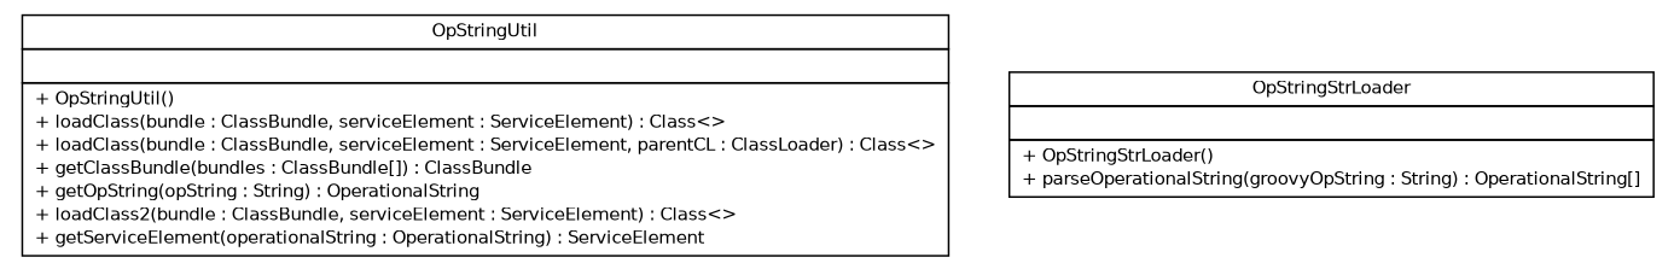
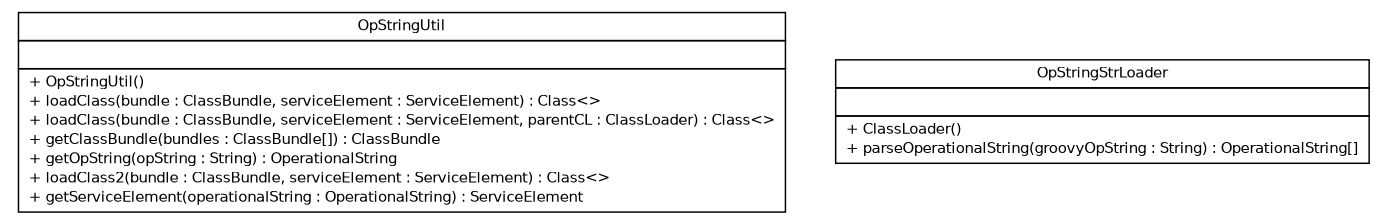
  digraph {
    nodesep=0.25
    ranksep=0.5
    node [fontcolor=black fontname=Helvetica fontsize=10.0 shape=plaintext]
    n1 [label=<<table title="sorcer.util.rio.OpStringUtil" border="0" cellborder="1" cellspacing="0" cellpadding="2" port="p" href="./OpStringUtil.html"> 		<tr><td><table border="0" cellspacing="0" cellpadding="1"> <tr><td align="center" balign="center"> OpStringUtil </td></tr> 		</table></td></tr> 		<tr><td><table border="0" cellspacing="0" cellpadding="1"> <tr><td align="left" balign="left">  </td></tr> 		</table></td></tr> 		<tr><td><table border="0" cellspacing="0" cellpadding="1"> <tr><td align="left" balign="left"> + OpStringUtil() </td></tr> <tr><td align="left" balign="left"> + loadClass(bundle : ClassBundle, serviceElement : ServiceElement) : Class&lt;&gt; </td></tr> <tr><td align="left" balign="left"> + loadClass(bundle : ClassBundle, serviceElement : ServiceElement, parentCL : ClassLoader) : Class&lt;&gt; </td></tr> <tr><td align="left" balign="left"> + getClassBundle(bundles : ClassBundle[]) : ClassBundle </td></tr> <tr><td align="left" balign="left"> + getOpString(opString : String) : OperationalString </td></tr> <tr><td align="left" balign="left"> + loadClass2(bundle : ClassBundle, serviceElement : ServiceElement) : Class&lt;&gt; </td></tr> <tr><td align="left" balign="left"> + getServiceElement(operationalString : OperationalString) : ServiceElement </td></tr> 		</table></td></tr> 		</table>>]
-   n2 [label=<<table title="sorcer.util.rio.OpStringStrLoader" border="0" cellborder="1" cellspacing="0" cellpadding="2" port="p" href="./OpStringStrLoader.html"> 		<tr><td><table border="0" cellspacing="0" cellpadding="1"> <tr><td align="center" balign="center"> OpStringStrLoader </td></tr> 		</table></td></tr> 		<tr><td><table border="0" cellspacing="0" cellpadding="1"> <tr><td align="left" balign="left">  </td></tr> 		</table></td></tr> 		<tr><td><table border="0" cellspacing="0" cellpadding="1"> <tr><td align="left" balign="left"> + OpStringStrLoader() </td></tr> <tr><td align="left" balign="left"> + parseOperationalString(groovyOpString : String) : OperationalString[] </td></tr> 		</table></td></tr> 		</table>>]
+   n2 [label=<<table title="sorcer.util.rio.OpStringStrLoader" border="0" cellborder="1" cellspacing="0" cellpadding="2" port="p" href="./OpStringStrLoader.html"> 		<tr><td><table border="0" cellspacing="0" cellpadding="1"> <tr><td align="center" balign="center"> OpStringStrLoader </td></tr> 		</table></td></tr> 		<tr><td><table border="0" cellspacing="0" cellpadding="1"> <tr><td align="left" balign="left">  </td></tr> 		</table></td></tr> 		<tr><td><table border="0" cellspacing="0" cellpadding="1"> <tr><td align="left" balign="left"> + ClassLoader() </td></tr> <tr><td align="left" balign="left"> + parseOperationalString(groovyOpString : String) : OperationalString[] </td></tr> 		</table></td></tr> 		</table>>]
  }
